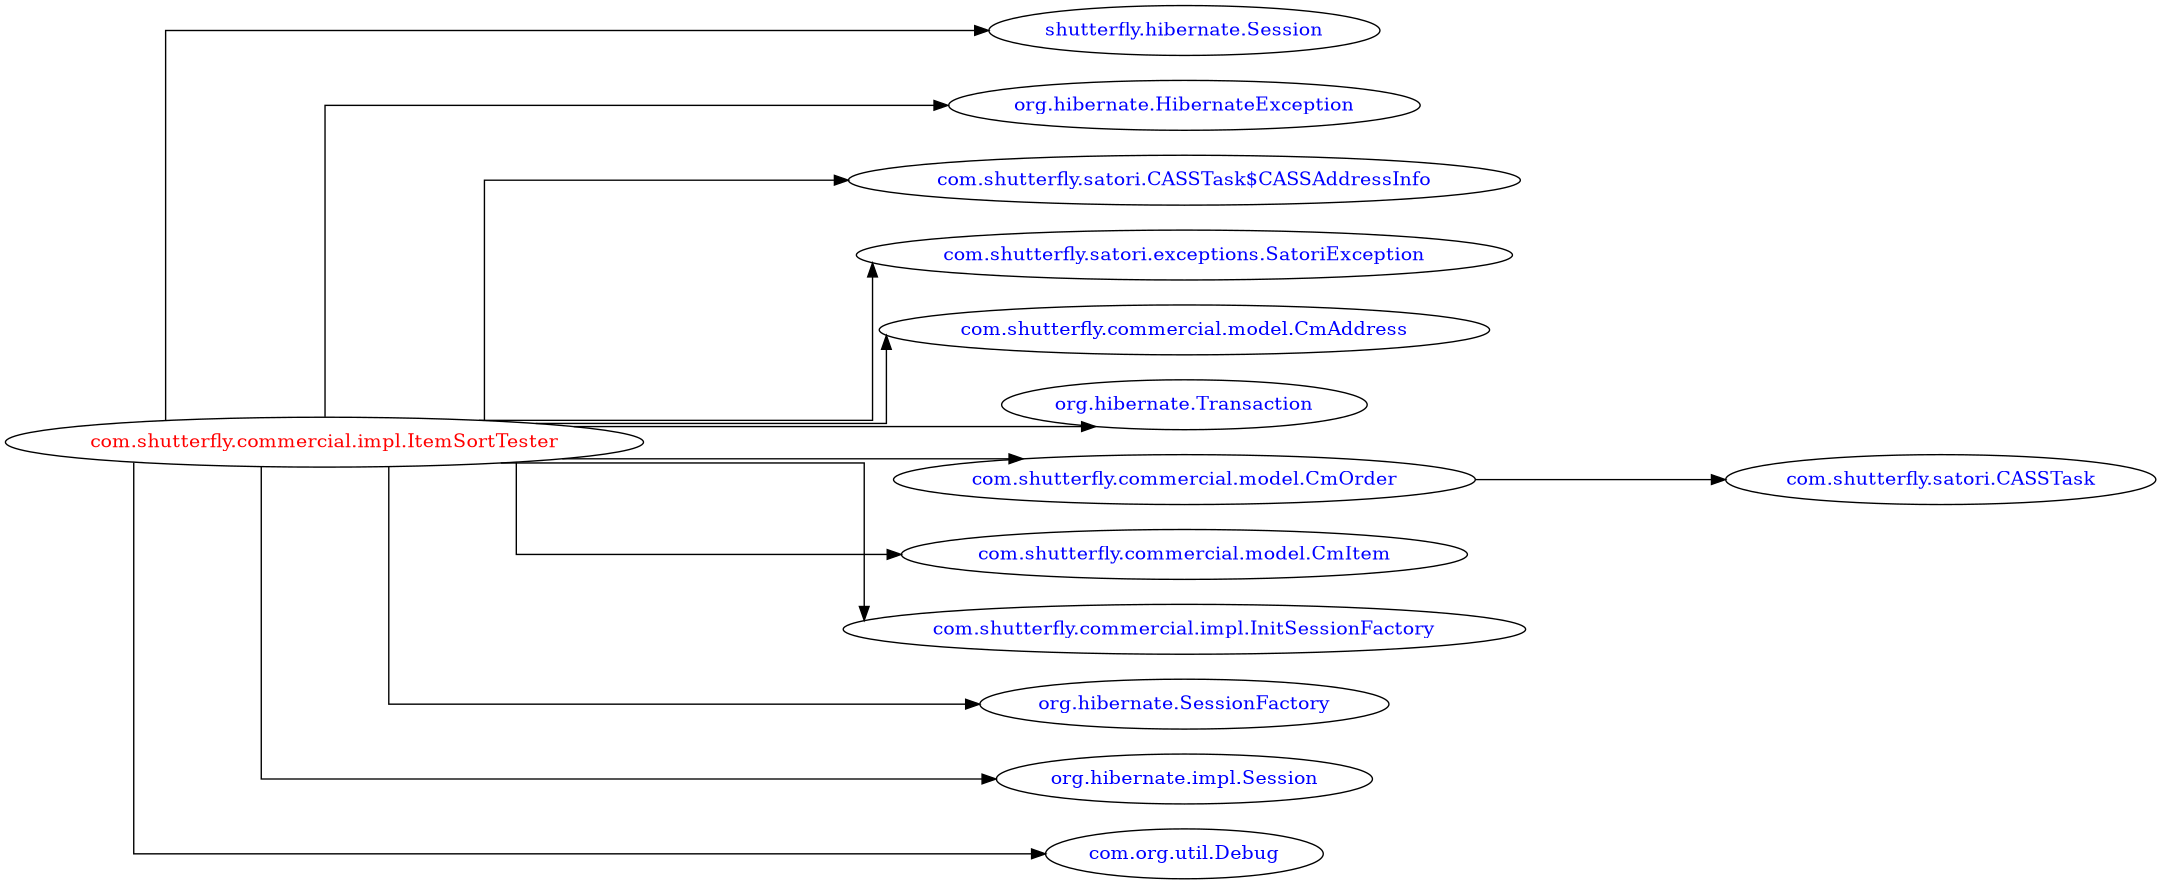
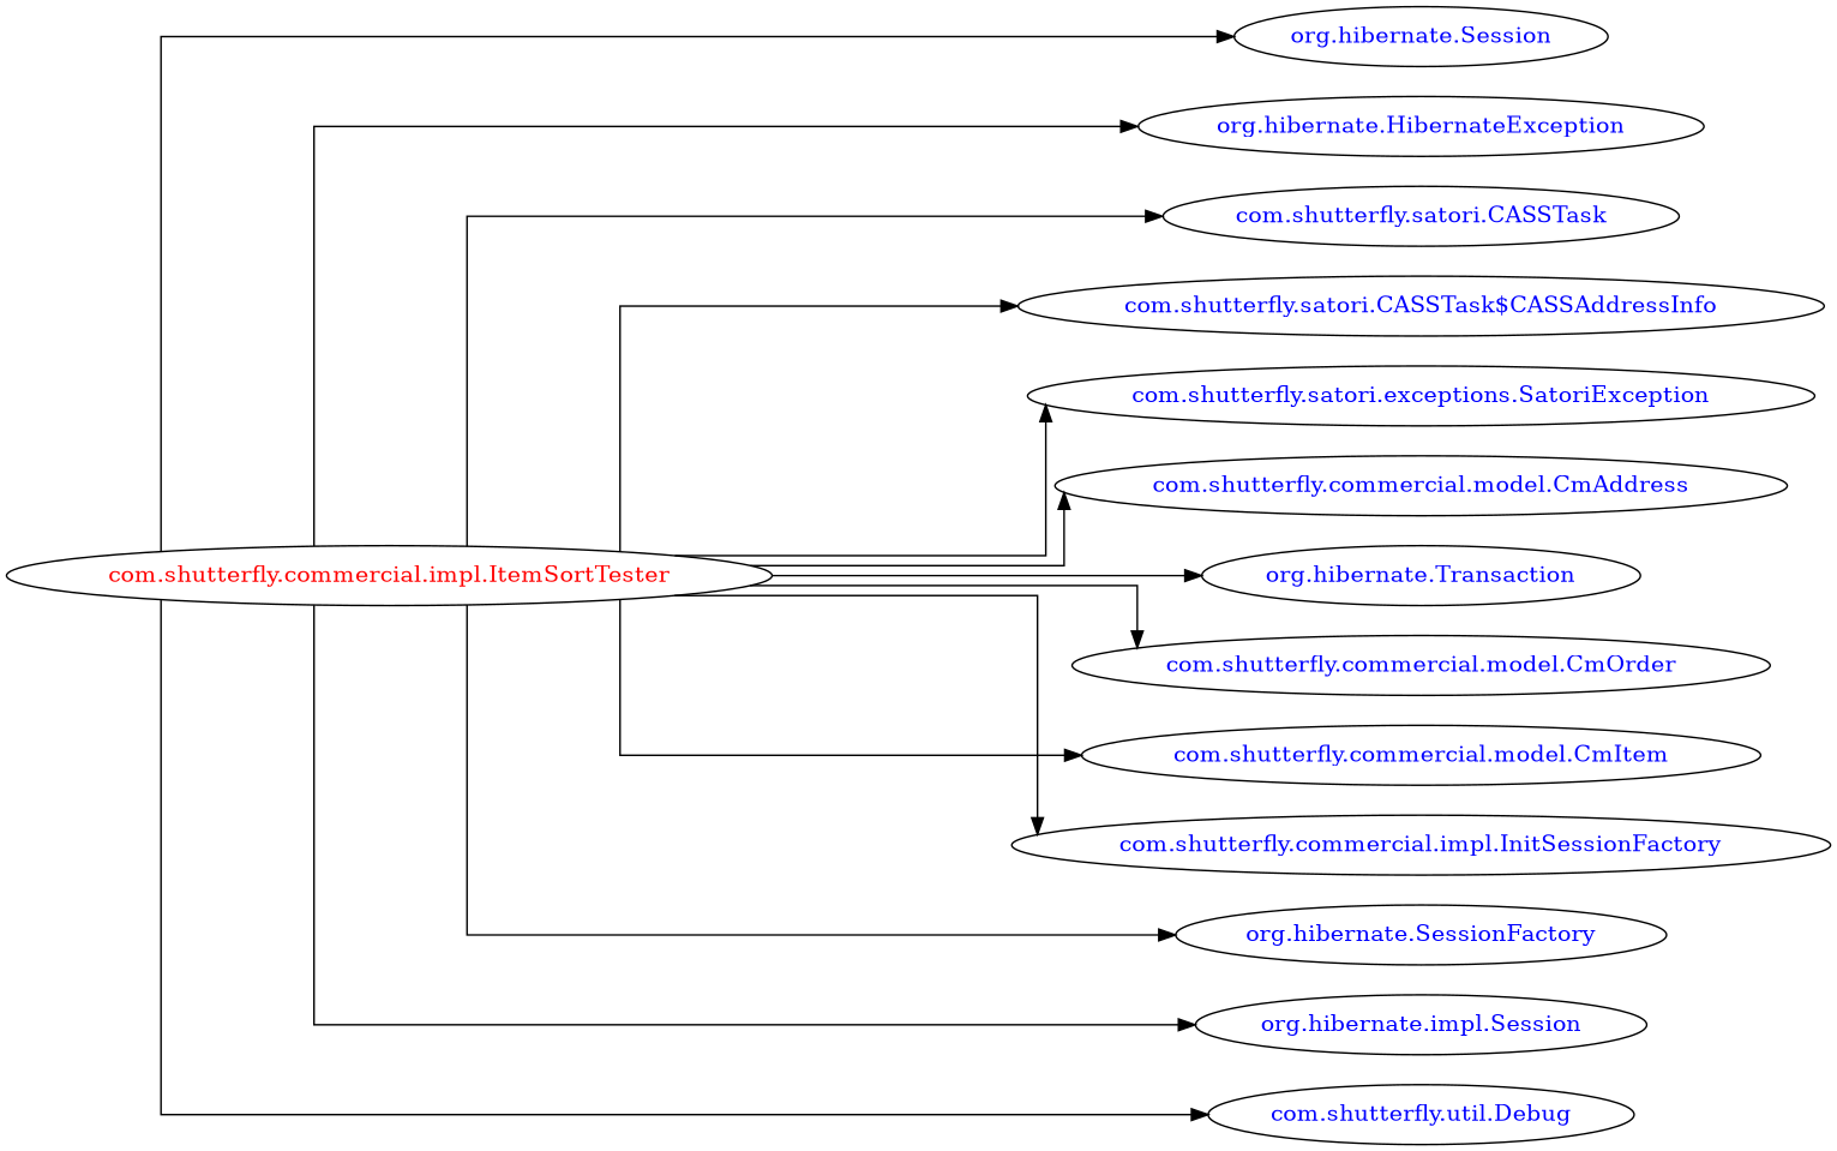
  digraph {
    concentrate=true
    rankdir=LR
    ranksep=2.0
    splines=ortho
    node [fontcolor=blue]
    "com.shutterfly.commercial.impl.ItemSortTester" [fontcolor=red]
-   "org.hibernate.Session" [label="shutterfly.hibernate.Session"]
+   "org.hibernate.Session"
    "org.hibernate.HibernateException"
    "com.shutterfly.satori.CASSTask"
    "com.shutterfly.satori.CASSTask$CASSAddressInfo"
    "com.shutterfly.satori.exceptions.SatoriException"
    "com.shutterfly.commercial.model.CmAddress"
    "org.hibernate.Transaction"
    "com.shutterfly.commercial.model.CmOrder"
    "com.shutterfly.commercial.model.CmItem"
    "com.shutterfly.commercial.impl.InitSessionFactory"
    "org.hibernate.SessionFactory"
    n13 [label="org.hibernate.impl.Session"]
-   "com.shutterfly.util.Debug" [label="com.org.util.Debug"]
+   "com.shutterfly.util.Debug"
    "com.shutterfly.commercial.impl.ItemSortTester" -> "org.hibernate.Session"
    "com.shutterfly.commercial.impl.ItemSortTester" -> "org.hibernate.HibernateException"
-   "com.shutterfly.commercial.model.CmOrder" -> "com.shutterfly.satori.CASSTask"
+   "com.shutterfly.commercial.impl.ItemSortTester" -> "com.shutterfly.satori.CASSTask"
    "com.shutterfly.commercial.impl.ItemSortTester" -> "com.shutterfly.satori.CASSTask$CASSAddressInfo"
    "com.shutterfly.commercial.impl.ItemSortTester" -> "com.shutterfly.satori.exceptions.SatoriException"
    "com.shutterfly.commercial.impl.ItemSortTester" -> "com.shutterfly.commercial.model.CmAddress"
    "com.shutterfly.commercial.impl.ItemSortTester" -> "org.hibernate.Transaction"
    "com.shutterfly.commercial.impl.ItemSortTester" -> "com.shutterfly.commercial.model.CmOrder"
    "com.shutterfly.commercial.impl.ItemSortTester" -> "com.shutterfly.commercial.model.CmItem"
    "com.shutterfly.commercial.impl.ItemSortTester" -> "com.shutterfly.commercial.impl.InitSessionFactory"
    "com.shutterfly.commercial.impl.ItemSortTester" -> "org.hibernate.SessionFactory"
    "com.shutterfly.commercial.impl.ItemSortTester" -> n13
    "com.shutterfly.commercial.impl.ItemSortTester" -> "com.shutterfly.util.Debug"
  }
